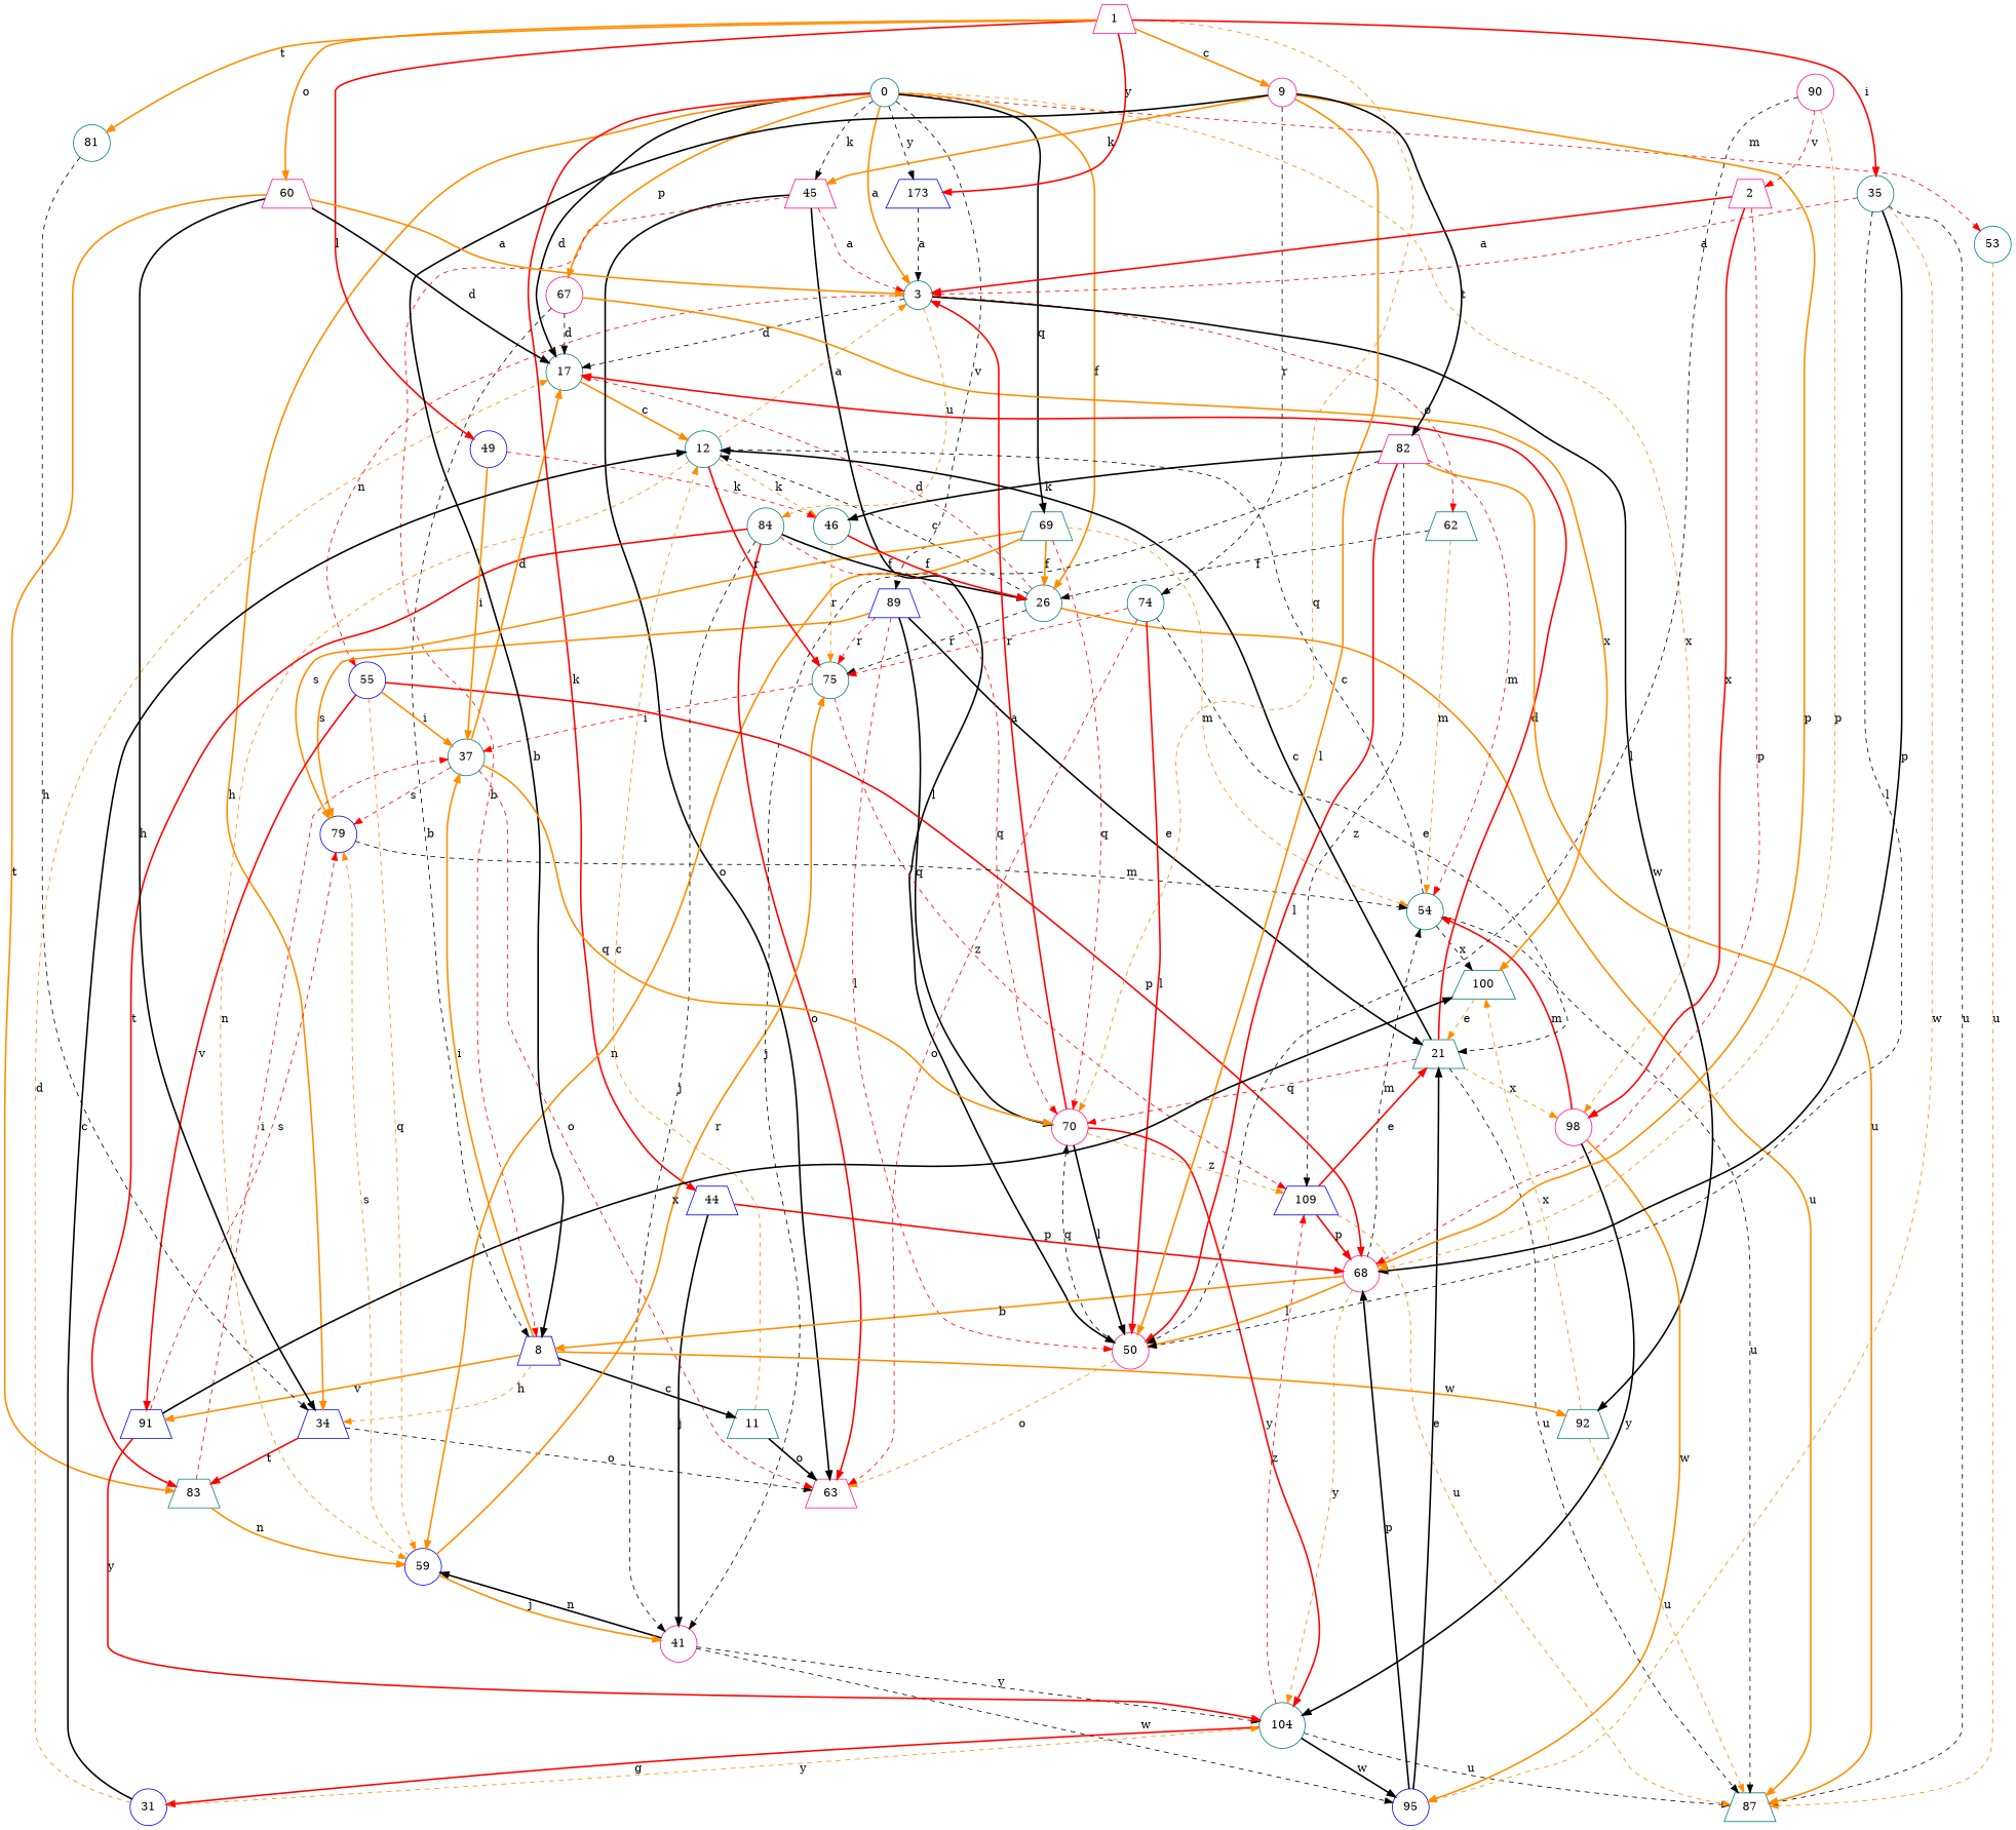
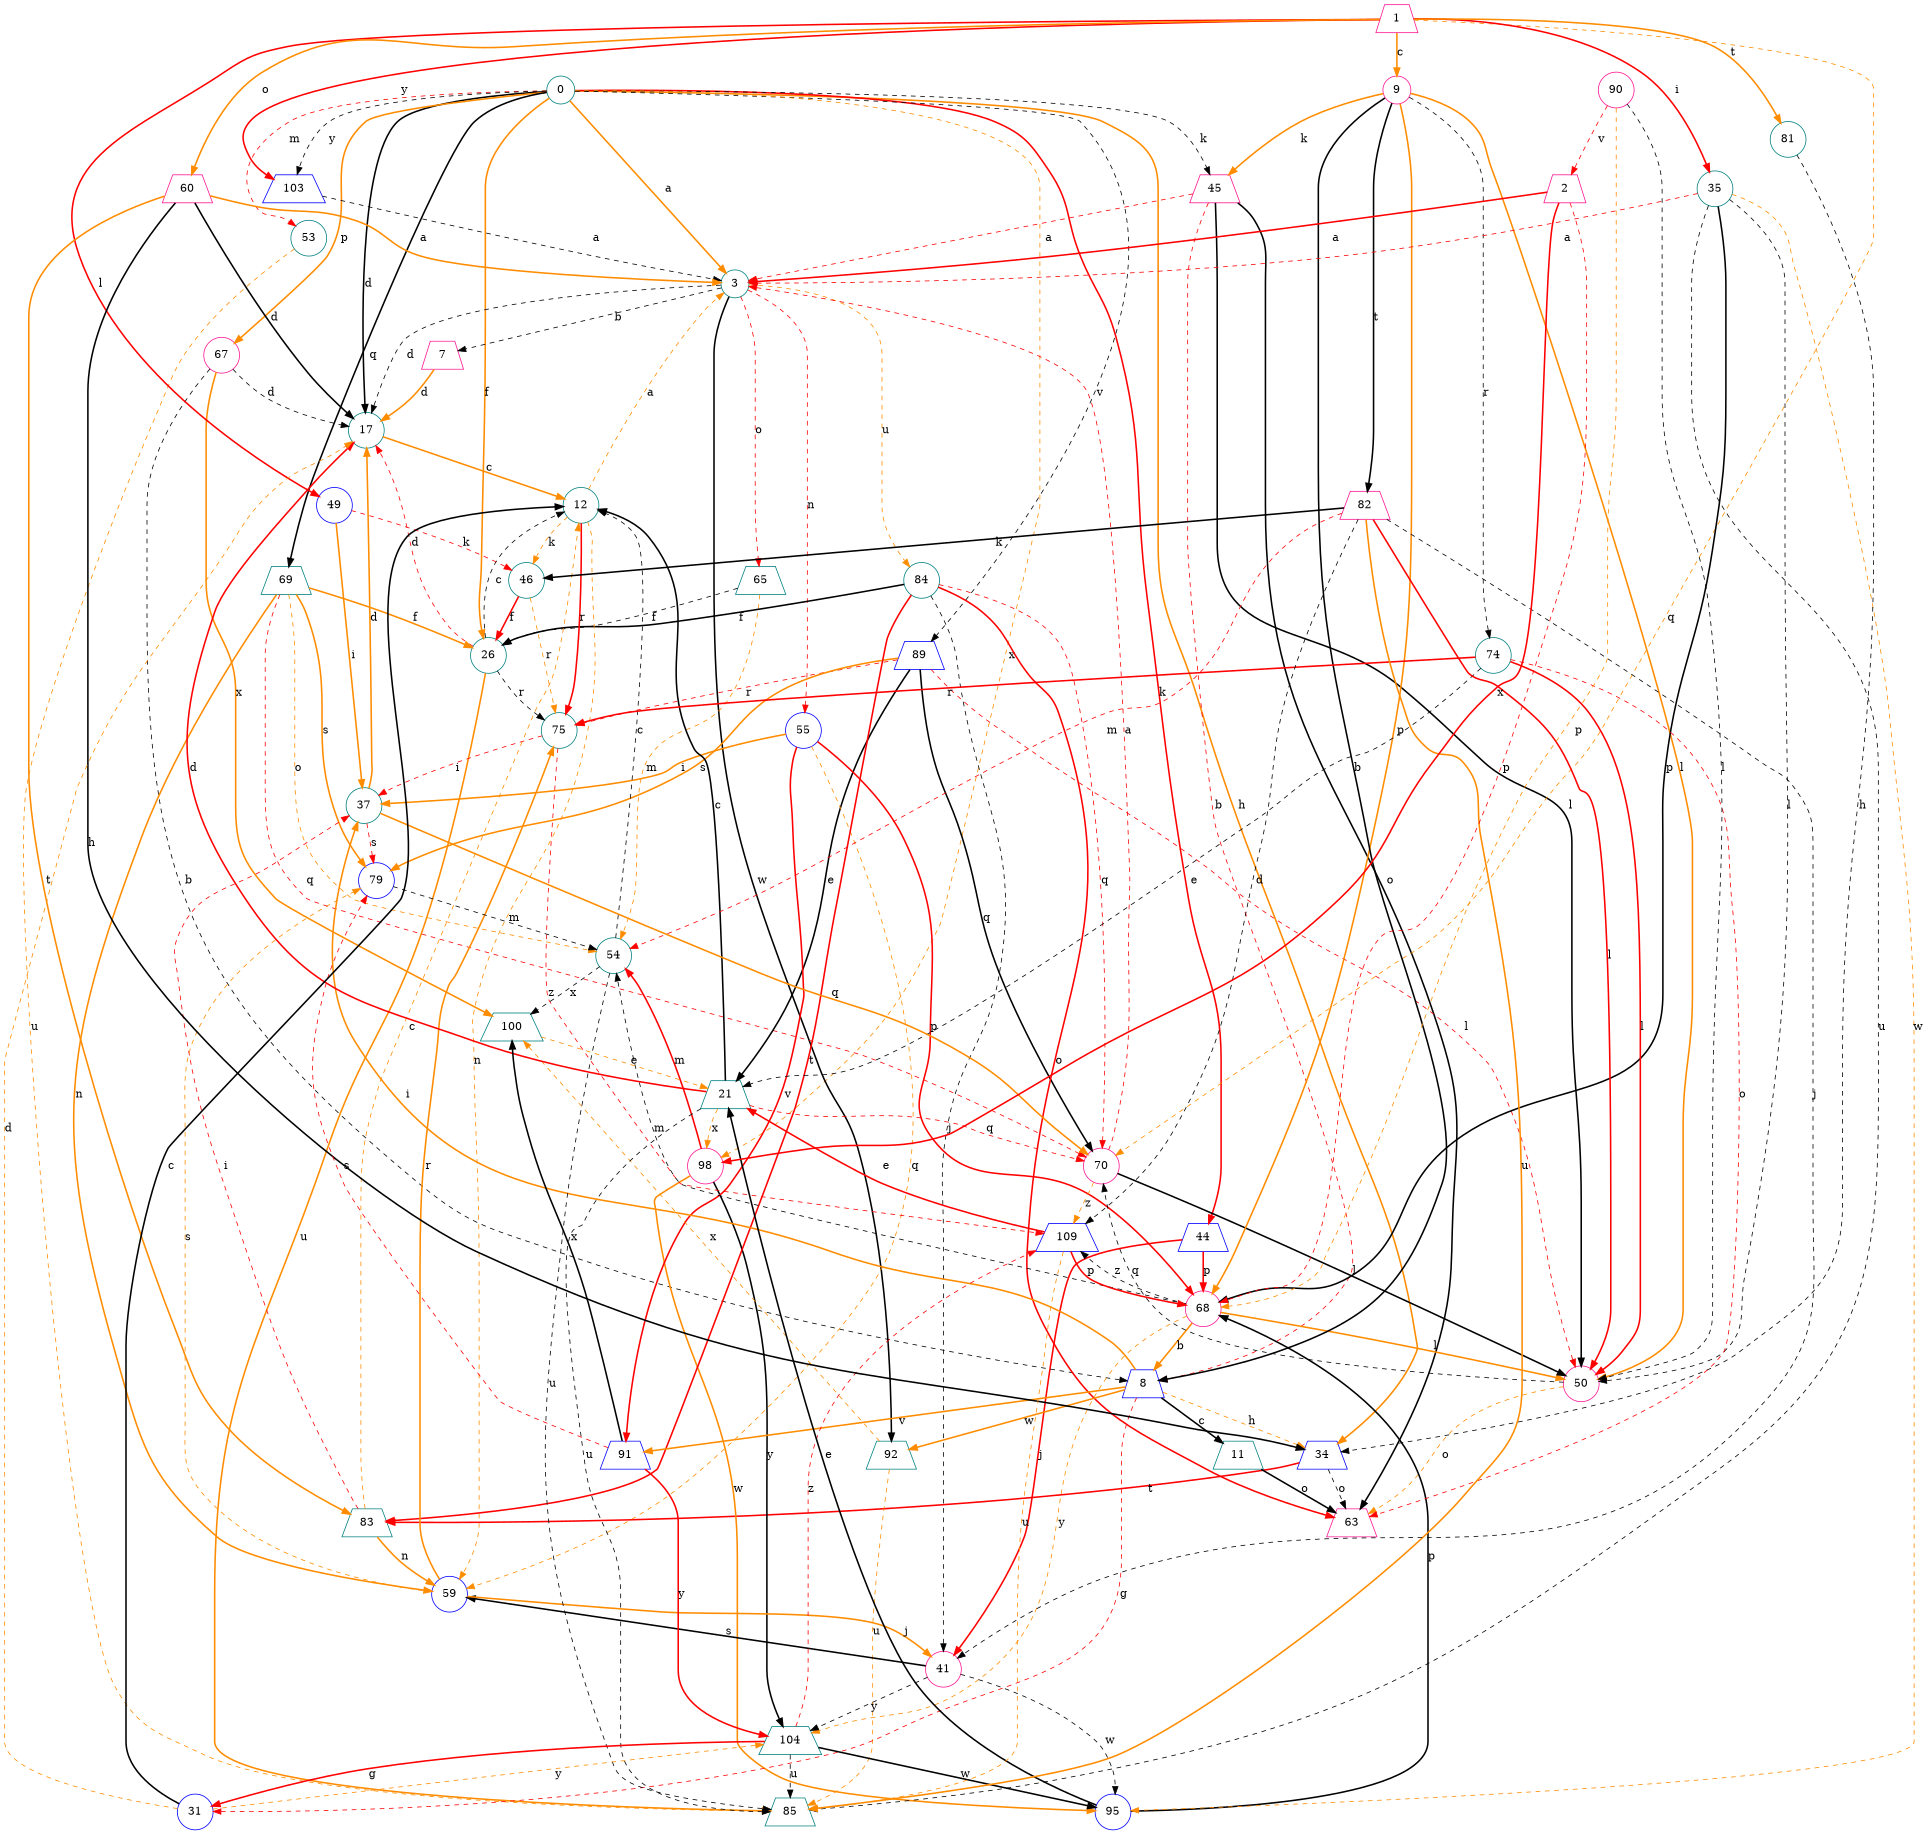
  strict digraph {
    node [color=teal shape=circle]
    edge [color=darkorange style=bold]
    0
    3
    17
    26
    34 [color=blue shape=trapezium]
    44 [color=blue shape=trapezium]
    45 [color=deeppink shape=trapezium]
    53
    67 [color=deeppink]
    69 [shape=trapezium]
    89 [color=blue shape=trapezium]
    98 [color=deeppink]
-   103 [color=blue shape=trapezium label=173]
+   103 [color=blue shape=trapezium]
+   7 [color=deeppink shape=trapezium]
    55 [color=blue]
-   62 [shape=trapezium]
+   62 [shape=trapezium label=65]
    84
    92 [shape=trapezium]
    12
    75
-   87 [shape=trapezium]
+   87 [shape=trapezium label=85]
    63 [color=deeppink shape=trapezium]
    83 [shape=trapezium]
    68 [color=deeppink]
    41 [color=deeppink]
    8 [color=blue shape=trapezium]
    50 [color=deeppink]
    100 [shape=trapezium]
    70 [color=deeppink]
    59 [color=blue]
    79 [color=blue]
    54
    21 [shape=trapezium]
-   104
+   104 [shape=trapezium]
    95 [color=blue]
    1 [color=deeppink shape=trapezium]
    9 [color=deeppink]
    35
    49 [color=blue]
    60 [color=deeppink shape=trapezium]
    81
    74
    82 [color=deeppink shape=trapezium]
    37
    46
    109 [color=blue shape=trapezium]
    2 [color=deeppink shape=trapezium]
    90 [color=deeppink]
    91 [color=blue shape=trapezium]
    11 [shape=trapezium]
    31 [color=blue]
    0 -> 3 [label=a]
    0 -> 17 [color=black label=d]
    0 -> 26 [label=f]
    0 -> 34 [label=h]
    0 -> 44 [color=red label=k]
    0 -> 45 [color=black label=k style=dashed]
    0 -> 53 [color=red label=m style=dashed]
    0 -> 67 [label=p]
    0 -> 69 [color=black label=q]
    0 -> 89 [color=black label=v style=dashed]
    0 -> 98 [label=x style=dashed]
    0 -> 103 [color=black label=y style=dashed]
    3 -> 17 [color=black label=d style=dashed]
+   3 -> 7 [color=black label=b style=dashed]
    3 -> 55 [color=red label=n style=dashed]
    3 -> 62 [color=red label=o style=dashed]
    3 -> 84 [label=u style=dashed]
    3 -> 92 [color=black label=w]
    17 -> 12 [label=c]
    26 -> 17 [color=red label=d style=dashed]
    26 -> 12 [color=black label=c style=dashed]
    26 -> 75 [color=black label=r style=dashed]
    26 -> 87 [label=u]
    34 -> 63 [color=black label=o style=dashed]
    34 -> 83 [color=red label=t]
    44 -> 68 [color=red label=p]
-   44 -> 41 [color=black label=j]
+   44 -> 41 [color=red label=j]
    45 -> 3 [color=red label=a style=dashed]
    45 -> 63 [color=black label=o]
    45 -> 8 [color=red label=b style=dashed]
    45 -> 50 [color=black label=l]
    53 -> 87 [label=u style=dashed]
    67 -> 17 [color=black label=d style=dashed]
    67 -> 8 [color=black label=b style=dashed]
    67 -> 100 [label=x]
    69 -> 26 [label=f]
    69 -> 70 [color=red label=q style=dashed]
    69 -> 59 [label=n]
    69 -> 79 [label=s]
-   69 -> 54 [label=m style=dashed]
+   69 -> 54 [label=o style=dashed]
    89 -> 75 [color=red label=r style=dashed]
    89 -> 50 [color=red label=l style=dashed]
    89 -> 70 [color=black label=q]
    89 -> 79 [label=s]
    89 -> 21 [color=black label=e]
    98 -> 54 [color=red label=m]
    98 -> 104 [color=black label=y]
    98 -> 95 [label=w]
    103 -> 3 [color=black label=a style=dashed]
+   7 -> 17 [label=d]
    55 -> 68 [color=red label=p]
    55 -> 59 [label=q style=dashed]
    55 -> 37 [label=i]
    55 -> 91 [color=red label=v]
    62 -> 26 [color=black label=f style=dashed]
    62 -> 54 [label=m style=dashed]
    84 -> 26 [color=black label=f]
    84 -> 63 [color=red label=o]
    84 -> 83 [color=red label=t]
    84 -> 41 [color=black label=j style=dashed]
    84 -> 70 [color=red label=q style=dashed]
    92 -> 87 [label=u style=dashed]
    92 -> 100 [label=x style=dashed]
    12 -> 3 [label=a style=dashed]
    12 -> 75 [color=red label=r]
    12 -> 59 [label=n style=dashed]
    12 -> 46 [label=k style=dashed]
    75 -> 37 [color=red label=i style=dashed]
    75 -> 109 [color=red label=z style=dashed]
-   11 -> 12 [label=c style=dashed]
+   83 -> 12 [label=c style=dashed]
    83 -> 59 [label=n]
    83 -> 37 [color=red label=i style=dashed]
    68 -> 8 [label=b]
    68 -> 50 [label=l]
    68 -> 54 [color=black label=m style=dashed]
    68 -> 104 [label=y style=dashed]
-   41 -> 59 [color=black label=n]
+   68 -> 109 [color=black label=z style=dashed]
+   41 -> 59 [color=black label=s]
    41 -> 104 [color=black label=y style=dashed]
    41 -> 95 [color=black label=w style=dashed]
    8 -> 34 [label=h style=dashed]
    8 -> 92 [label=w]
    8 -> 37 [label=i]
    8 -> 91 [label=v]
    8 -> 11 [color=black label=c]
+   8 -> 31 [color=red label=g style=dashed]
    50 -> 63 [label=o style=dashed]
    50 -> 70 [color=black label=q style=dashed]
    100 -> 21 [label=e style=dashed]
-   70 -> 3 [color=red label=a]
+   70 -> 3 [color=red label=a style=dashed]
    70 -> 50 [color=black label=l]
-   70 -> 104 [color=red label=y]
    70 -> 109 [label=z style=dashed]
    59 -> 75 [label=r]
    59 -> 41 [label=j]
    59 -> 79 [label=s style=dashed]
    79 -> 54 [color=black label=m style=dashed]
    54 -> 12 [color=black label=c style=dashed]
    54 -> 87 [color=black label=u style=dashed]
    54 -> 100 [color=black label=x style=dashed]
    21 -> 17 [color=red label=d]
    21 -> 98 [label=x style=dashed]
    21 -> 12 [color=black label=c]
    21 -> 87 [color=black label=u style=dashed]
    21 -> 70 [color=red label=q style=dashed]
    104 -> 87 [color=black label=u style=dashed]
    104 -> 95 [color=black label=w]
    104 -> 109 [color=red label=z style=dashed]
    104 -> 31 [color=red label=g]
    95 -> 68 [color=black label=p]
    95 -> 21 [color=black label=e]
    1 -> 103 [color=red label=y]
    1 -> 70 [label=q style=dashed]
    1 -> 9 [label=c]
    1 -> 35 [color=red label=i]
    1 -> 49 [color=red label=l]
    1 -> 60 [label=o]
    1 -> 81 [label=t]
    9 -> 45 [label=k]
    9 -> 68 [label=p]
    9 -> 8 [color=black label=b]
    9 -> 50 [label=l]
    9 -> 74 [color=black label=r style=dashed]
    9 -> 82 [color=black label=t]
    35 -> 3 [color=red label=a style=dashed]
    35 -> 87 [color=black label=u style=dashed]
    35 -> 68 [color=black label=p]
    35 -> 50 [color=black label=l style=dashed]
    35 -> 95 [label=w style=dashed]
    49 -> 37 [label=i]
    49 -> 46 [color=red label=k style=dashed]
    60 -> 3 [label=a]
    60 -> 17 [color=black label=d]
    60 -> 34 [color=black label=h]
    60 -> 83 [label=t]
    81 -> 34 [color=black label=h style=dashed]
-   74 -> 75 [color=red label=r style=dashed]
+   74 -> 75 [color=red label=r]
    74 -> 63 [color=red label=o style=dashed]
    74 -> 50 [color=red label=l]
    74 -> 21 [color=black label=e style=dashed]
    82 -> 87 [label=u]
    82 -> 41 [color=black label=j style=dashed]
    82 -> 50 [color=red label=l]
    82 -> 54 [color=red label=m style=dashed]
    82 -> 46 [color=black label=k]
-   82 -> 109 [color=black label=z style=dashed]
+   82 -> 109 [color=black label=d style=dashed]
    37 -> 17 [label=d]
-   37 -> 63 [color=red label=o style=dashed]
    37 -> 70 [label=q]
    37 -> 79 [color=red label=s style=dashed]
    46 -> 26 [color=red label=f]
    46 -> 75 [label=r style=dashed]
    109 -> 87 [label=u style=dashed]
    109 -> 68 [color=red label=p]
    109 -> 21 [color=red label=e]
    2 -> 3 [color=red label=a]
    2 -> 98 [color=red label=x]
    2 -> 68 [color=red label=p style=dashed]
    90 -> 68 [label=p style=dashed]
    90 -> 50 [color=black label=l style=dashed]
    90 -> 2 [color=red label=v style=dashed]
    91 -> 100 [color=black label=x]
    91 -> 79 [color=red label=s style=dashed]
    91 -> 104 [color=red label=y]
    11 -> 63 [color=black label=o]
    31 -> 17 [label=d style=dashed]
    31 -> 12 [color=black label=c]
    31 -> 104 [label=y style=dashed]
  }
